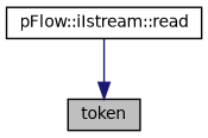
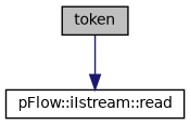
  digraph {
    rankdir=TB
    node [color=black fontname=Helvetica fontsize=10 shape=record style=filled]
    n1 [fillcolor=grey75 fontcolor=black height=0.2 label=token width=0.4]
    n2 [fillcolor=white height=0.2 label="pFlow::iIstream::read" width=0.4]
-   n2 -> n1 [color=midnightblue fontname=Helvetica fontsize=10 labelfontname=Helvetica labelfontsize=10 style=solid]
+   n1 -> n2 [color=midnightblue fontname=Helvetica fontsize=10 labelfontname=Helvetica labelfontsize=10 style=solid]
  }
